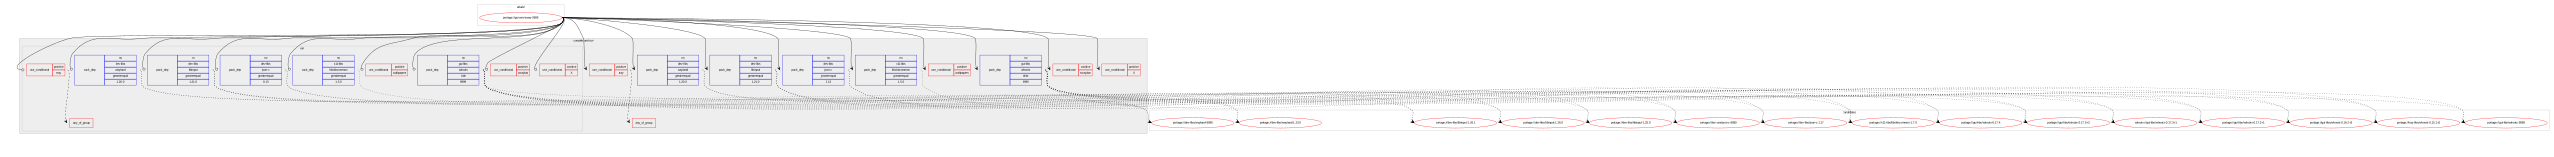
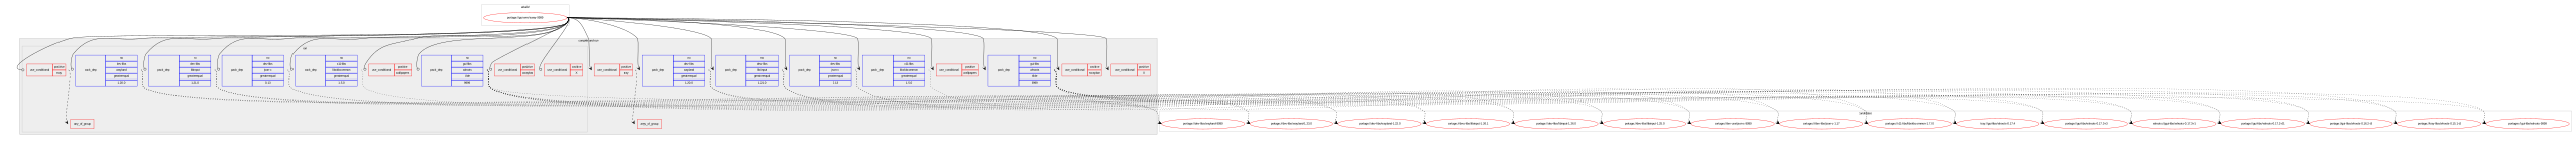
  digraph {
    compound=true
    concentrate=true
    fontname="Liberation Sans"
    fontsize=10
    newrank=true
    rankdir=TB
    ranksep=1.5
    node [color=red fontname="Liberation Sans" fontsize=10 shape=none]
    edge [arrowhead=vee fontname="Liberation Sans" headport=w style=dotted tailport=e weight=100]
    n1 [label="portage://gui-wm/sway-9999" width=4 shape=""]
    n2 [label=<<TABLE BORDER="0" CELLBORDER="1" CELLSPACING="0" CELLPADDING="4"><TR><TD ROWSPAN="3" CELLPADDING="10">use_conditional</TD></TR><TR><TD>positive</TD></TR><TR><TD>X</TD></TR></TABLE>>]
    n3 [label=<<TABLE BORDER="0" CELLBORDER="1" CELLSPACING="0" CELLPADDING="4"><TR><TD ROWSPAN="3" CELLPADDING="10">use_conditional</TD></TR><TR><TD>positive</TD></TR><TR><TD>swaybar</TD></TR></TABLE>>]
    n4 [label=<<TABLE BORDER="0" CELLBORDER="1" CELLSPACING="0" CELLPADDING="4"><TR><TD CELLPADDING="10">any_of_group</TD></TR></TABLE>>]
    n5 [label=<<TABLE BORDER="0" CELLBORDER="1" CELLSPACING="0" CELLPADDING="4"><TR><TD ROWSPAN="3" CELLPADDING="10">use_conditional</TD></TR><TR><TD>positive</TD></TR><TR><TD>tray</TD></TR></TABLE>>]
    n6 [label=<<TABLE BORDER="0" CELLBORDER="1" CELLSPACING="0" CELLPADDING="4"><TR><TD ROWSPAN="3" CELLPADDING="10">use_conditional</TD></TR><TR><TD>positive</TD></TR><TR><TD>wallpapers</TD></TR></TABLE>>]
    n7 [color=blue label=<<TABLE BORDER="0" CELLBORDER="1" CELLSPACING="0" CELLPADDING="4" WIDTH="220"><TR><TD ROWSPAN="6" CELLPADDING="30">pack_dep</TD></TR><TR><TD WIDTH="110">no</TD></TR><TR><TD>dev-libs</TD></TR><TR><TD>json-c</TD></TR><TR><TD>greaterequal</TD></TR><TR><TD>0.13</TD></TR></TABLE>>]
    n8 [color=blue label=<<TABLE BORDER="0" CELLBORDER="1" CELLSPACING="0" CELLPADDING="4" WIDTH="220"><TR><TD ROWSPAN="6" CELLPADDING="30">pack_dep</TD></TR><TR><TD WIDTH="110">no</TD></TR><TR><TD>dev-libs</TD></TR><TR><TD>libinput</TD></TR><TR><TD>greaterequal</TD></TR><TR><TD>1.21.0</TD></TR></TABLE>>]
    n9 [color=blue label=<<TABLE BORDER="0" CELLBORDER="1" CELLSPACING="0" CELLPADDING="4" WIDTH="220"><TR><TD ROWSPAN="6" CELLPADDING="30">pack_dep</TD></TR><TR><TD WIDTH="110">no</TD></TR><TR><TD>dev-libs</TD></TR><TR><TD>wayland</TD></TR><TR><TD>greaterequal</TD></TR><TR><TD>1.20.0</TD></TR></TABLE>>]
    n10 [color=blue label=<<TABLE BORDER="0" CELLBORDER="1" CELLSPACING="0" CELLPADDING="4" WIDTH="220"><TR><TD ROWSPAN="6" CELLPADDING="30">pack_dep</TD></TR><TR><TD WIDTH="110">no</TD></TR><TR><TD>gui-libs</TD></TR><TR><TD>wlroots</TD></TR><TR><TD>tilde</TD></TR><TR><TD>9999</TD></TR></TABLE>>]
    n11 [color=blue label=<<TABLE BORDER="0" CELLBORDER="1" CELLSPACING="0" CELLPADDING="4" WIDTH="220"><TR><TD ROWSPAN="6" CELLPADDING="30">pack_dep</TD></TR><TR><TD WIDTH="110">no</TD></TR><TR><TD>x11-libs</TD></TR><TR><TD>libxkbcommon</TD></TR><TR><TD>greaterequal</TD></TR><TR><TD>1.5.0</TD></TR></TABLE>>]
    n12 [label=<<TABLE BORDER="0" CELLBORDER="1" CELLSPACING="0" CELLPADDING="4"><TR><TD ROWSPAN="3" CELLPADDING="10">use_conditional</TD></TR><TR><TD>positive</TD></TR><TR><TD>X</TD></TR></TABLE>>]
    n13 [label=<<TABLE BORDER="0" CELLBORDER="1" CELLSPACING="0" CELLPADDING="4"><TR><TD ROWSPAN="3" CELLPADDING="10">use_conditional</TD></TR><TR><TD>positive</TD></TR><TR><TD>swaybar</TD></TR></TABLE>>]
    n14 [label=<<TABLE BORDER="0" CELLBORDER="1" CELLSPACING="0" CELLPADDING="4"><TR><TD CELLPADDING="10">any_of_group</TD></TR></TABLE>>]
    n15 [label=<<TABLE BORDER="0" CELLBORDER="1" CELLSPACING="0" CELLPADDING="4"><TR><TD ROWSPAN="3" CELLPADDING="10">use_conditional</TD></TR><TR><TD>positive</TD></TR><TR><TD>tray</TD></TR></TABLE>>]
    n16 [label=<<TABLE BORDER="0" CELLBORDER="1" CELLSPACING="0" CELLPADDING="4"><TR><TD ROWSPAN="3" CELLPADDING="10">use_conditional</TD></TR><TR><TD>positive</TD></TR><TR><TD>wallpapers</TD></TR></TABLE>>]
    n17 [color=blue label=<<TABLE BORDER="0" CELLBORDER="1" CELLSPACING="0" CELLPADDING="4" WIDTH="220"><TR><TD ROWSPAN="6" CELLPADDING="30">pack_dep</TD></TR><TR><TD WIDTH="110">no</TD></TR><TR><TD>dev-libs</TD></TR><TR><TD>json-c</TD></TR><TR><TD>greaterequal</TD></TR><TR><TD>0.13</TD></TR></TABLE>>]
    n18 [color=blue label=<<TABLE BORDER="0" CELLBORDER="1" CELLSPACING="0" CELLPADDING="4" WIDTH="220"><TR><TD ROWSPAN="6" CELLPADDING="30">pack_dep</TD></TR><TR><TD WIDTH="110">no</TD></TR><TR><TD>dev-libs</TD></TR><TR><TD>libinput</TD></TR><TR><TD>greaterequal</TD></TR><TR><TD>1.21.0</TD></TR></TABLE>>]
    n19 [color=blue label=<<TABLE BORDER="0" CELLBORDER="1" CELLSPACING="0" CELLPADDING="4" WIDTH="220"><TR><TD ROWSPAN="6" CELLPADDING="30">pack_dep</TD></TR><TR><TD WIDTH="110">no</TD></TR><TR><TD>dev-libs</TD></TR><TR><TD>wayland</TD></TR><TR><TD>greaterequal</TD></TR><TR><TD>1.20.0</TD></TR></TABLE>>]
    n20 [color=blue label=<<TABLE BORDER="0" CELLBORDER="1" CELLSPACING="0" CELLPADDING="4" WIDTH="220"><TR><TD ROWSPAN="6" CELLPADDING="30">pack_dep</TD></TR><TR><TD WIDTH="110">no</TD></TR><TR><TD>gui-libs</TD></TR><TR><TD>wlroots</TD></TR><TR><TD>tilde</TD></TR><TR><TD>9999</TD></TR></TABLE>>]
    n21 [color=blue label=<<TABLE BORDER="0" CELLBORDER="1" CELLSPACING="0" CELLPADDING="4" WIDTH="220"><TR><TD ROWSPAN="6" CELLPADDING="30">pack_dep</TD></TR><TR><TD WIDTH="110">no</TD></TR><TR><TD>x11-libs</TD></TR><TR><TD>libxkbcommon</TD></TR><TR><TD>greaterequal</TD></TR><TR><TD>1.5.0</TD></TR></TABLE>>]
    n22 [label="portage://dev-libs/json-c-1.17" width=4 shape=""]
    n23 [label="portage://dev-use/json-c-9999" width=4 shape=""]
    n24 [label="portage://dev-libs/libinput-1.25.0" width=4 shape=""]
    n25 [label="portage://dev-libs/libinput-1.26.0" width=4 shape=""]
    n26 [label="portage://dev-libs/libinput-1.26.1" width=4 shape=""]
+   n27 [label="portage://dev-libs/wayland-1.22.0" width=4 shape=""]
    n28 [label="portage://dev-libs/wayland-1.23.0" width=4 shape=""]
    n29 [label="portage://dev-libs/wayland-9999" width=4 shape=""]
    n30 [label="portage://tray-libs/wlroots-0.15.1-r2" width=4 shape=""]
    n31 [label="portage://gui-libs/wlroots-0.16.2-r3" width=4 shape=""]
    n32 [label="portage://gui-libs/wlroots-0.17.2-r1" width=4 shape=""]
    n33 [label="wlroots://gui-libs/wlroots-0.17.3-r1" width=4 shape=""]
    n34 [label="portage://gui-libs/wlroots-0.17.3-r3" width=4 shape=""]
-   n35 [label="portage://gui-libs/wlroots-0.17.4" width=4 shape=""]
+   n35 [label="tray://gui-libs/wlroots-0.17.4" width=4 shape=""]
    n36 [label="portage://gui-libs/wlroots-9999" width=4 shape=""]
    n37 [label="portage://x11-libs/libxkbcommon-1.7.0" width=4 shape=""]
    subgraph cluster_1 {
      color=gray
      label=<<i>ebuild</i>>
      rank=same
      n1
    }
    subgraph cluster_2 {
      color=gray
      label=<<i>dependencies</i>>
      subgraph cluster_3 {
        color=gray
        fillcolor="#eeeeee"
        label=<<i>compile</i>>
        style=filled
        subgraph sub_4 {
          color=gray
          fillcolor="#eeeeee"
          label=<<i>compile</i>>
          style=filled
          n2
        }
        subgraph sub_5 {
          color=gray
          fillcolor="#eeeeee"
          label=<<i>compile</i>>
          style=filled
          n3
        }
        subgraph sub_6 {
          color=gray
          fillcolor="#eeeeee"
          label=<<i>compile</i>>
          style=filled
          n5
          subgraph sub_7 {
            color=gray
            fillcolor="#eeeeee"
            label=<<i>compile</i>>
            style=filled
            n4
          }
        }
        subgraph sub_8 {
          color=gray
          fillcolor="#eeeeee"
          label=<<i>compile</i>>
          style=filled
          n6
        }
        subgraph sub_9 {
          color=gray
          fillcolor="#eeeeee"
          label=<<i>compile</i>>
          style=filled
          n7
        }
        subgraph sub_10 {
          color=gray
          fillcolor="#eeeeee"
          label=<<i>compile</i>>
          style=filled
          n8
        }
        subgraph sub_11 {
          color=gray
          fillcolor="#eeeeee"
          label=<<i>compile</i>>
          style=filled
          n9
        }
        subgraph sub_12 {
          color=gray
          fillcolor="#eeeeee"
          label=<<i>compile</i>>
          style=filled
          n10
        }
        subgraph sub_13 {
          color=gray
          fillcolor="#eeeeee"
          label=<<i>compile</i>>
          style=filled
          n11
        }
      }
      subgraph cluster_14 {
        color=gray
        fillcolor="#eeeeee"
        label=<<i>compile and run</i>>
        style=filled
      }
      subgraph cluster_15 {
        color=gray
        fillcolor="#eeeeee"
        label=<<i>run</i>>
        style=filled
        subgraph sub_16 {
          color=gray
          fillcolor="#eeeeee"
          label=<<i>run</i>>
          style=filled
          n12
        }
        subgraph sub_17 {
          color=gray
          fillcolor="#eeeeee"
          label=<<i>run</i>>
          style=filled
          n13
        }
        subgraph sub_18 {
          color=gray
          fillcolor="#eeeeee"
          label=<<i>run</i>>
          style=filled
          n15
          subgraph sub_19 {
            color=gray
            fillcolor="#eeeeee"
            label=<<i>run</i>>
            style=filled
            n14
          }
        }
        subgraph sub_20 {
          color=gray
          fillcolor="#eeeeee"
          label=<<i>run</i>>
          style=filled
          n16
        }
        subgraph sub_21 {
          color=gray
          fillcolor="#eeeeee"
          label=<<i>run</i>>
          style=filled
          n17
        }
        subgraph sub_22 {
          color=gray
          fillcolor="#eeeeee"
          label=<<i>run</i>>
          style=filled
          n18
        }
        subgraph sub_23 {
          color=gray
          fillcolor="#eeeeee"
          label=<<i>run</i>>
          style=filled
          n19
        }
        subgraph sub_24 {
          color=gray
          fillcolor="#eeeeee"
          label=<<i>run</i>>
          style=filled
          n20
        }
        subgraph sub_25 {
          color=gray
          fillcolor="#eeeeee"
          label=<<i>run</i>>
          style=filled
          n21
        }
      }
    }
    subgraph cluster_26 {
      color=gray
      label=<<i>candidates</i>>
      rank=same
      subgraph sub_27 {
        color=black
        label=<<i>candidates</i>>
        nodesep=1
        rank=same
        n22
        n23
      }
      subgraph sub_28 {
        color=black
        label=<<i>candidates</i>>
        nodesep=1
        rank=same
        n24
        n25
        n26
      }
      subgraph sub_29 {
        color=black
        label=<<i>candidates</i>>
        nodesep=1
        rank=same
+       n27
        n28
        n29
      }
      subgraph sub_30 {
        color=black
        label=<<i>candidates</i>>
        nodesep=1
        rank=same
        n30
        n31
        n32
        n33
        n34
        n35
        n36
      }
      subgraph sub_31 {
        color=black
        label=<<i>candidates</i>>
        nodesep=1
        rank=same
        n37
      }
      subgraph sub_32 {
        color=black
        label=<<i>candidates</i>>
        nodesep=1
        rank=same
        n22
        n23
      }
      subgraph sub_33 {
        color=black
        label=<<i>candidates</i>>
        nodesep=1
        rank=same
        n24
        n25
        n26
      }
      subgraph sub_34 {
        color=black
        label=<<i>candidates</i>>
        nodesep=1
        rank=same
+       n27
        n28
        n29
      }
      subgraph sub_35 {
        color=black
        label=<<i>candidates</i>>
        nodesep=1
        rank=same
        n30
        n31
        n32
        n33
        n34
        n35
        n36
      }
      subgraph sub_36 {
        color=black
        label=<<i>candidates</i>>
        nodesep=1
        rank=same
        n37
      }
    }
    n1 -> n2 [style=solid weight=20]
    n1 -> n3 [style=solid weight=20]
    n1 -> n5 [style=solid weight=20]
    n1 -> n6 [style=solid weight=20]
    n1 -> n7 [style=solid weight=20]
    n1 -> n8 [style=solid weight=20]
    n1 -> n9 [style=solid weight=20]
    n1 -> n10 [style=solid weight=20]
    n1 -> n11 [style=solid weight=20]
    n1 -> n12 [arrowhead=odot style=solid weight=20]
    n1 -> n13 [arrowhead=odot style=solid weight=20]
    n1 -> n15 [arrowhead=odot style=solid weight=20]
    n1 -> n16 [arrowhead=odot style=solid weight=20]
    n1 -> n17 [arrowhead=odot style=solid weight=20]
    n1 -> n18 [arrowhead=odot style=solid weight=20]
    n1 -> n19 [arrowhead=odot style=solid weight=20]
    n1 -> n20 [arrowhead=odot style=solid weight=20]
    n1 -> n21 [arrowhead=odot style=solid weight=20]
    n5 -> n4 [style=dashed weight=20]
    n7 -> n22
    n7 -> n23
    n8 -> n24
    n8 -> n25
    n8 -> n26
+   n9 -> n27
    n9 -> n28
    n9 -> n29
    n10 -> n30
    n10 -> n31
    n10 -> n32
    n10 -> n33
    n10 -> n34
    n10 -> n35
    n10 -> n36
    n11 -> n37
    n15 -> n14 [style=dashed weight=20]
    n17 -> n22
    n17 -> n23
    n18 -> n24
    n18 -> n25
    n18 -> n26
+   n19 -> n27
    n19 -> n28
    n19 -> n29
    n20 -> n30
    n20 -> n31
    n20 -> n32
    n20 -> n33
    n20 -> n34
    n20 -> n35
    n20 -> n36
    n21 -> n37
  }
